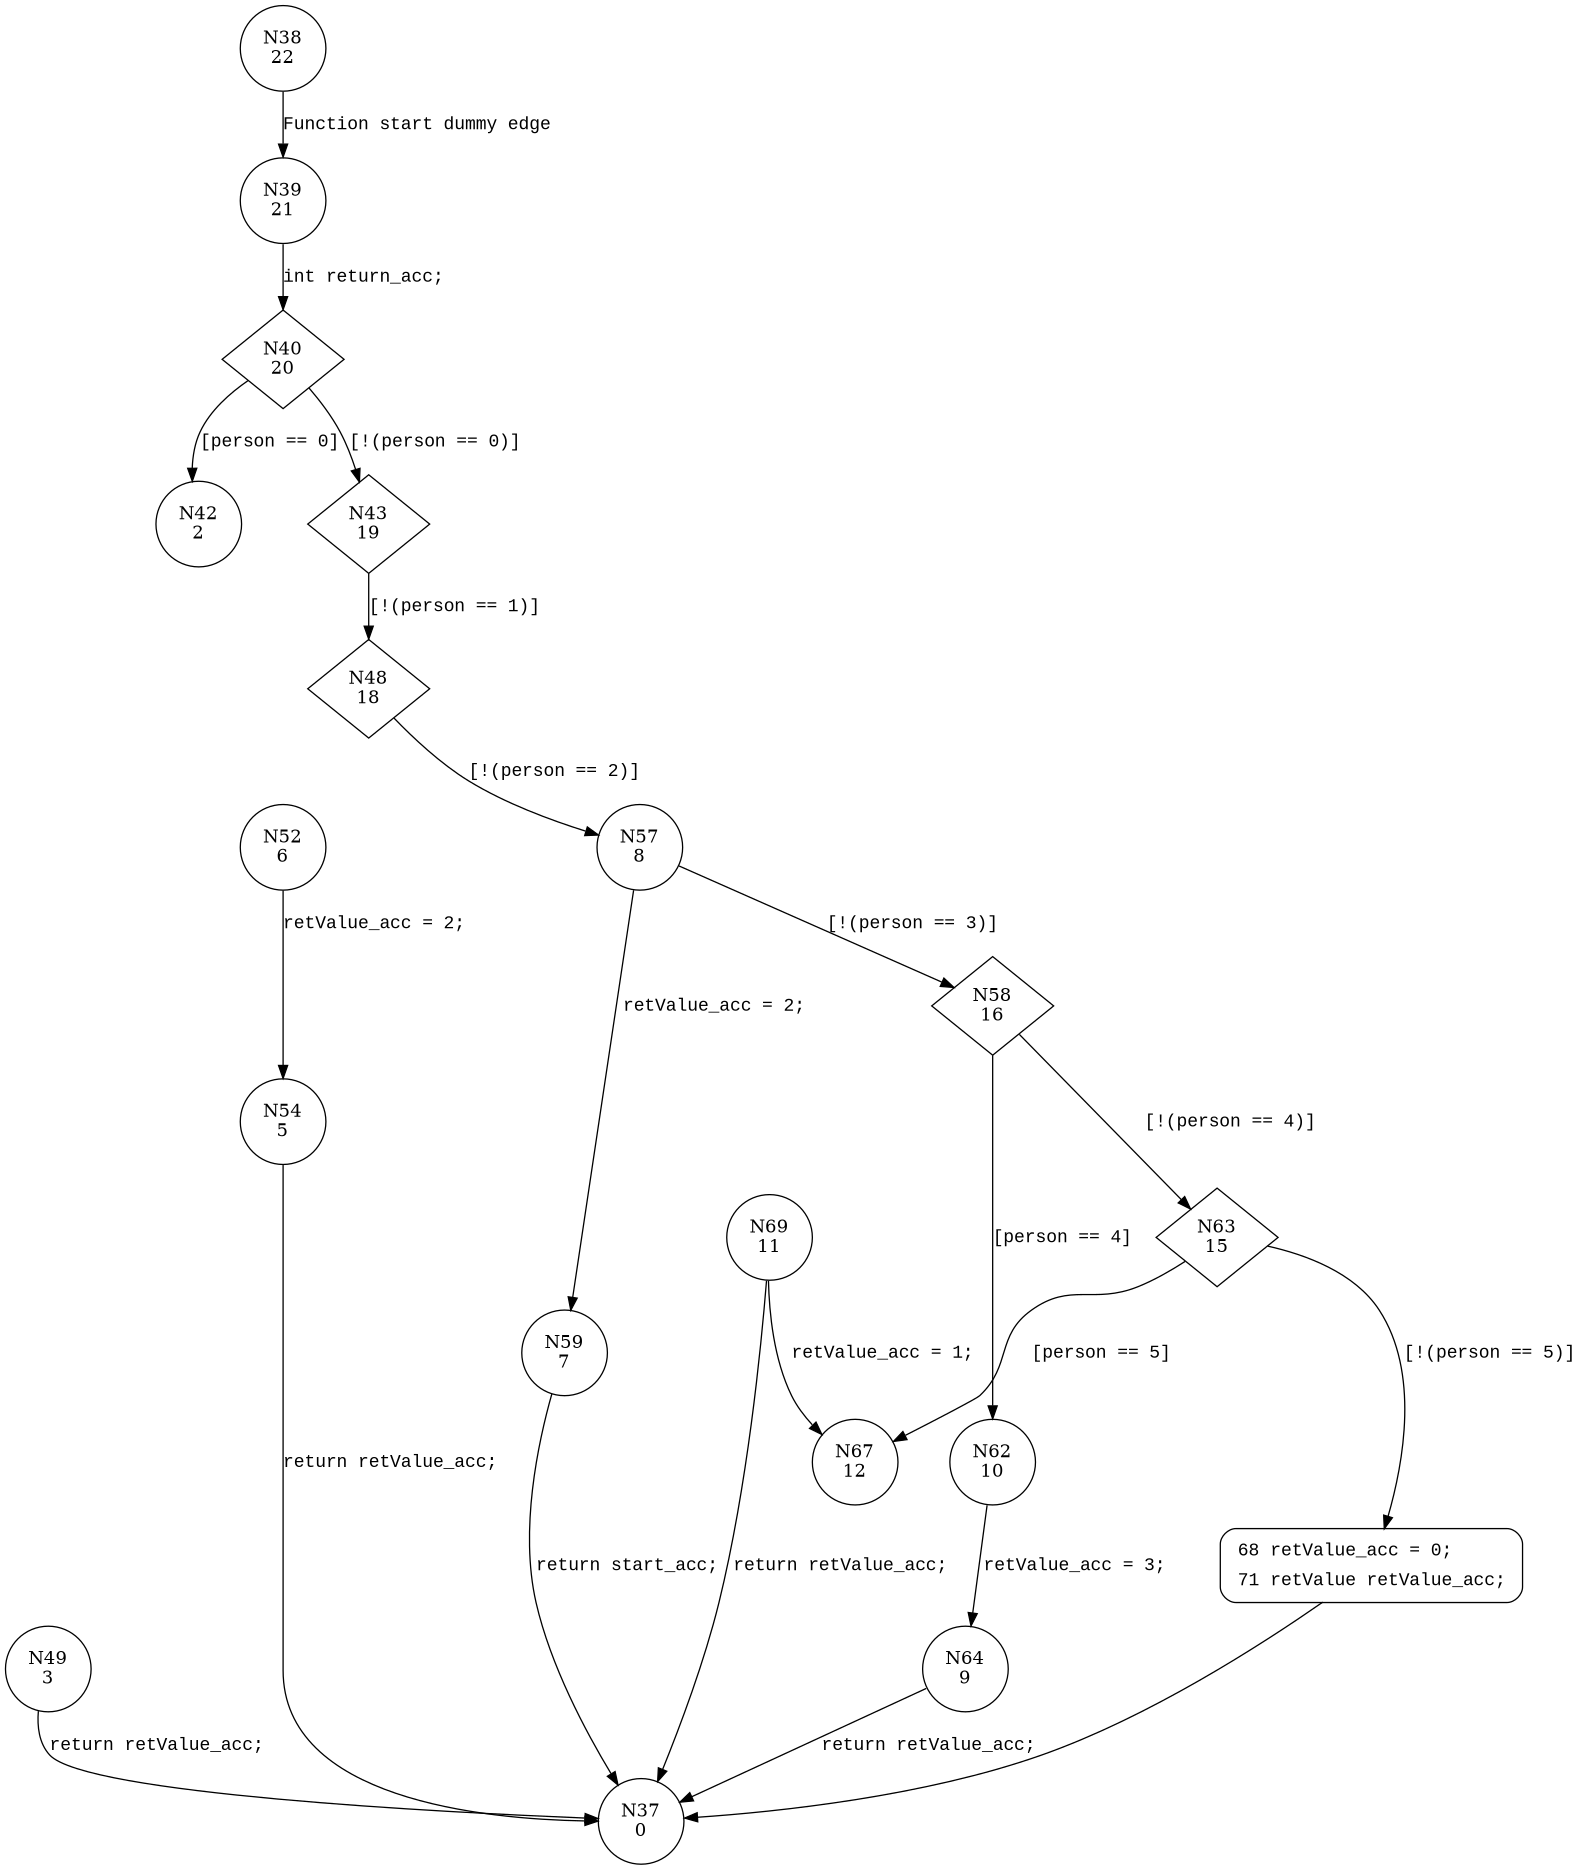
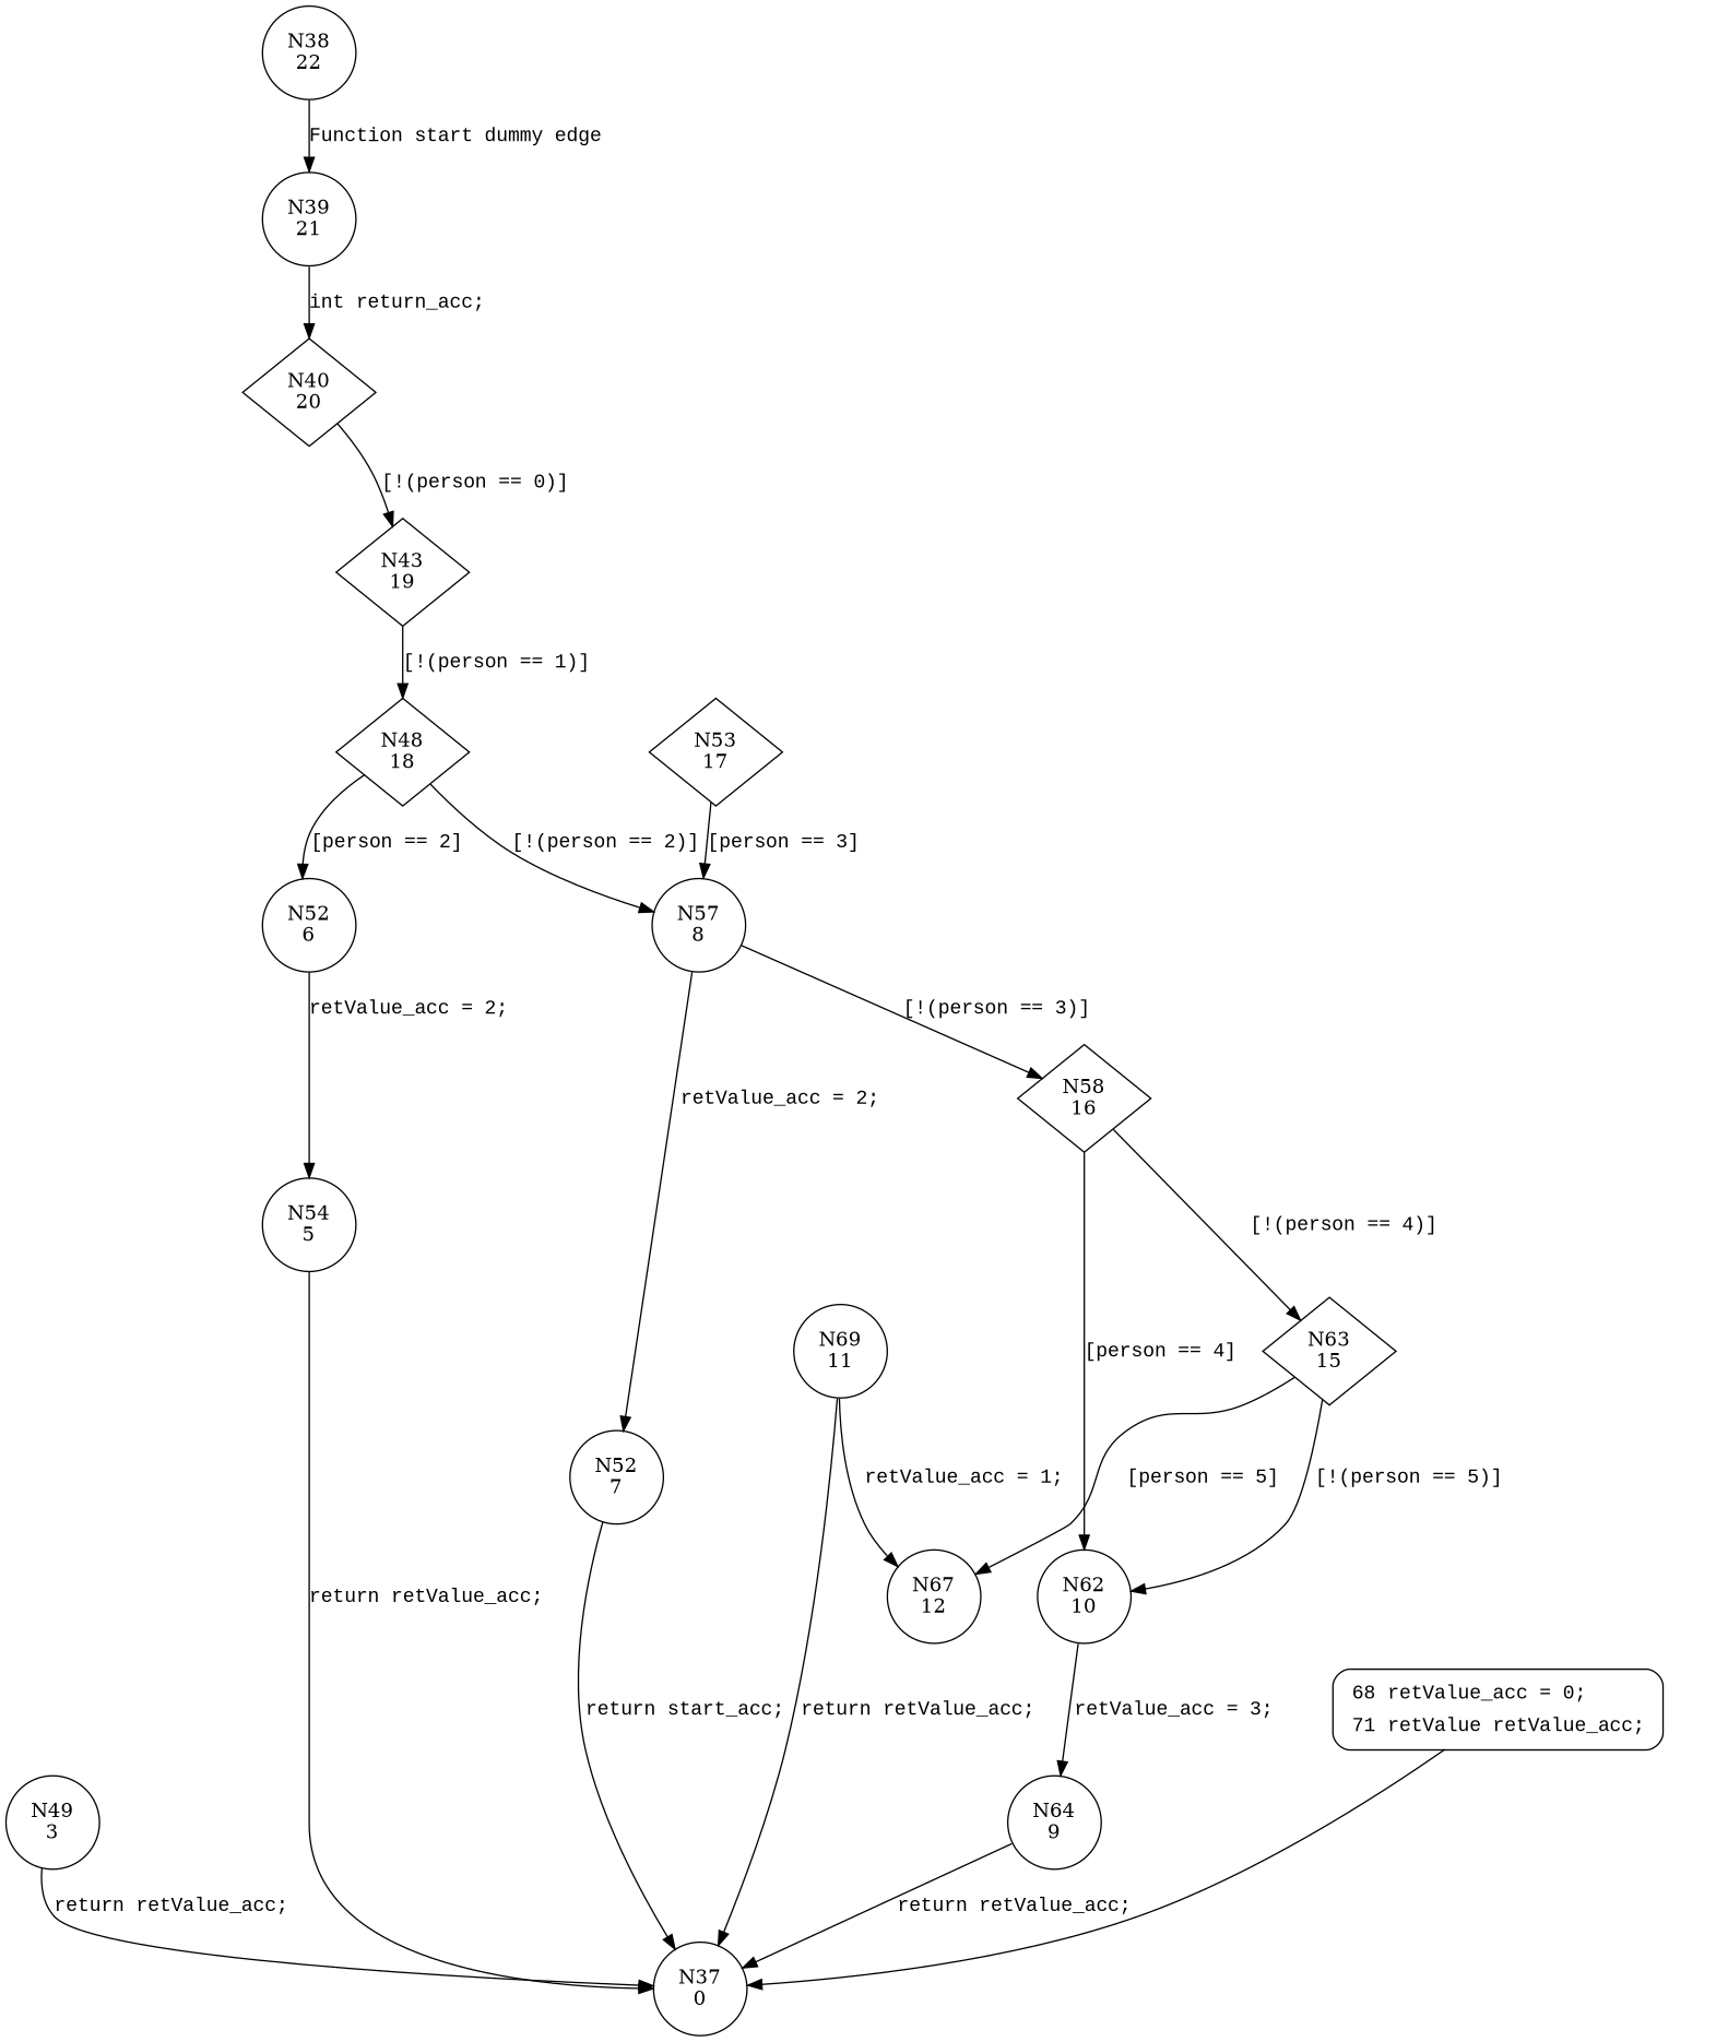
  digraph {
    node [shape=circle]
    edge [fontname="Courier New"]
    n1 [label="N38\n22"]
    n2 [label="N39\n21"]
    n3 [label="N40\n20" shape=diamond]
-   n4 [label="N42\n2"]
    n5 [label="N43\n19" shape=diamond]
    n6 [label="N48\n18" shape=diamond]
    n7 [label="N52\n6"]
    n8 [label="N57\n8"]
    n9 [label="N49\n3"]
    n10 [label="N37\n0"]
    n11 [label="N54\n5"]
+   n12 [label="N53\n17" shape=diamond]
    n13 [label="N58\n16" shape=diamond]
-   n14 [label="N59\n7"]
+   n14 [label="N52\n7"]
    n15 [label="N62\n10"]
    n16 [label="N63\n15" shape=diamond]
    n17 [label="N64\n9"]
    n18 [label="N67\n12"]
    n19 [fillcolor=white fontname="Courier New" label=<<table border="0" cellborder="0" cellpadding="3" bgcolor="white"><tr><td align="right">68</td><td align="left">retValue_acc = 0;</td></tr><tr><td align="right">71</td><td align="left">retValue retValue_acc;</td></tr></table>> penwidth=1 shape=Mrecord style="filled,bold"]
    n20 [label="N69\n11"]
    n1 -> n2 [label="Function start dummy edge"]
    n2 -> n3 [label="int return_acc;"]
-   n3 -> n4 [label="[person == 0]"]
    n3 -> n5 [label="[!(person == 0)]"]
    n5 -> n6 [label="[!(person == 1)]"]
+   n6 -> n7 [label="[person == 2]"]
    n6 -> n8 [label="[!(person == 2)]"]
    n7 -> n11 [label="retValue_acc = 2;"]
    n8 -> n13 [label="[!(person == 3)]"]
    n8 -> n14 [label="retValue_acc = 2;"]
    n9 -> n10 [label="return retValue_acc;"]
    n11 -> n10 [label="return retValue_acc;"]
+   n12 -> n8 [label="[person == 3]"]
    n13 -> n15 [label="[person == 4]"]
    n13 -> n16 [label="[!(person == 4)]"]
    n14 -> n10 [label="return start_acc;"]
    n15 -> n17 [label="retValue_acc = 3;"]
    n16 -> n18 [label="[person == 5]"]
-   n16 -> n19 [label="[!(person == 5)]"]
+   n16 -> n15 [label="[!(person == 5)]"]
    n17 -> n10 [label="return retValue_acc;"]
    n19 -> n10 [fontname=""]
    n20 -> n10 [label="return retValue_acc;"]
    n20 -> n18 [label="retValue_acc = 1;"]
  }
